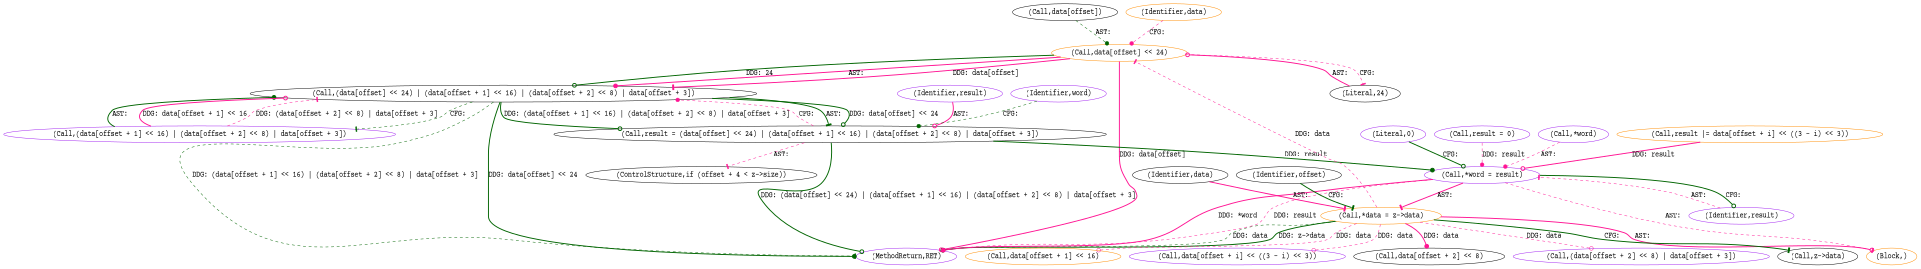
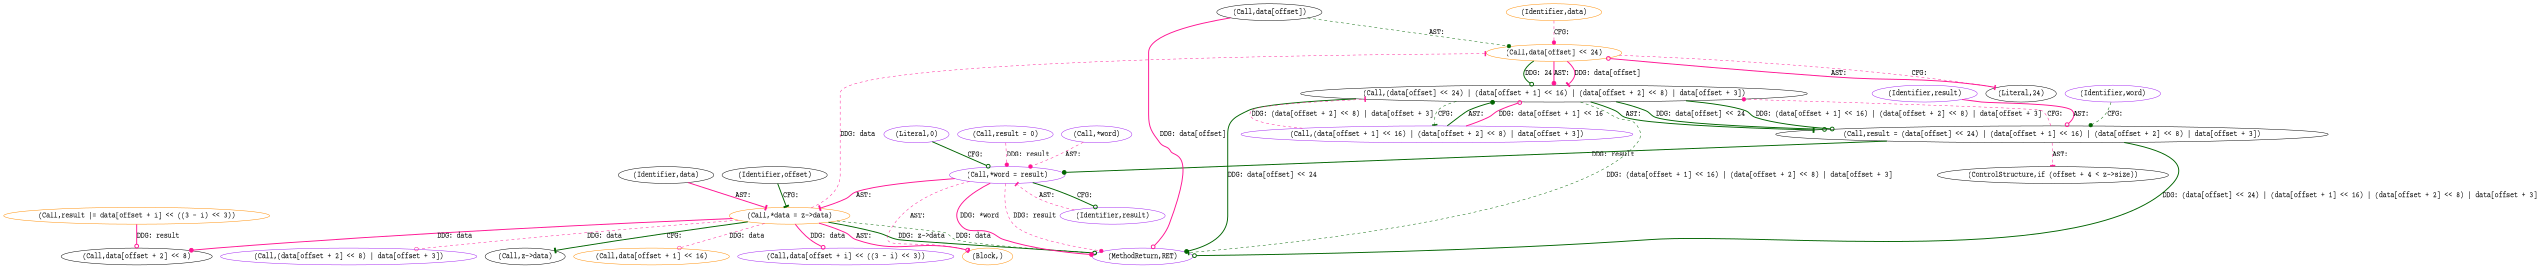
  digraph {
    fontname="Courier Prime"
    node [color=purple fontname="Courier Prime"]
    edge [arrowhead=odot color=deeppink fontname="Courier Prime" style=bold]
    n1 [color=darkorange label="(Call,data[offset] << 24)"]
    n2 [color=black label="(Call,(data[offset] << 24) | (data[offset + 1] << 16) | (data[offset + 2] << 8) | data[offset + 3])"]
    n3 [color=black label="(Literal,24)"]
    n4 [label="(MethodReturn,RET)"]
    n5 [color=black label="(Call,result = (data[offset] << 24) | (data[offset + 1] << 16) | (data[offset + 2] << 8) | data[offset + 3])"]
    n6 [label="(Call,(data[offset + 1] << 16) | (data[offset + 2] << 8) | data[offset + 3])"]
    n7 [color=darkorange label="(Call,*data = z->data)"]
    n8 [color=darkorange label="(Block,)"]
    n9 [label="(Call,(data[offset + 2] << 8) | data[offset + 3])"]
    n10 [color=black label="(Call,z->data)"]
    n11 [color=darkorange label="(Call,data[offset + 1] << 16)"]
    n12 [label="(Call,data[offset + i] << ((3 - i) << 3))"]
    n13 [color=black label="(Call,data[offset + 2] << 8)"]
    n14 [label="(Call,*word = result)"]
    n15 [color=black label="(ControlStructure,if (offset + 4 < z->size))"]
    n16 [label="(Identifier,result)"]
    n17 [color=black label="(Identifier,data)"]
    n18 [color=black label="(Call,data[offset])"]
    n19 [label="(Identifier,result)"]
    n20 [label="(Literal,0)"]
    n21 [color=black label="(Identifier,offset)"]
    n22 [label="(Call,result = 0)"]
    n23 [label="(Identifier,word)"]
    n24 [color=darkorange label="(Identifier,data)"]
    n25 [label="(Call,*word)"]
    n26 [color=darkorange label="(Call,result |= data[offset + i] << ((3 - i) << 3))"]
    n1 -> n2 [arrowhead=dot label="AST: "]
    n1 -> n2 [arrowhead=tee label="DDG: data[offset]"]
    n1 -> n2 [color=darkgreen label="DDG: 24"]
    n1 -> n3 [arrowhead=tee label="CFG: " style=dashed]
-   n1 -> n4 [label="DDG: data[offset]"]
+   n18 -> n4 [label="DDG: data[offset]"]
    n2 -> n4 [arrowhead=dot color=darkgreen label="DDG: data[offset] << 24"]
    n2 -> n4 [arrowhead=tee color=darkgreen label="DDG: (data[offset + 1] << 16) | (data[offset + 2] << 8) | data[offset + 3]" style=dashed]
    n2 -> n5 [arrowhead=tee color=darkgreen label="AST: "]
    n2 -> n5 [color=darkgreen label="DDG: data[offset] << 24"]
    n2 -> n5 [color=darkgreen label="DDG: (data[offset + 1] << 16) | (data[offset + 2] << 8) | data[offset + 3]"]
    n2 -> n6 [arrowhead=tee color=darkgreen label="CFG: " style=dashed]
    n3 -> n1 [label="AST: "]
    n5 -> n2 [arrowhead=dot label="CFG: " style=dashed]
    n5 -> n4 [color=darkgreen label="DDG: (data[offset] << 24) | (data[offset + 1] << 16) | (data[offset + 2] << 8) | data[offset + 3]"]
    n5 -> n14 [arrowhead=dot color=darkgreen label="DDG: result"]
    n5 -> n15 [arrowhead=tee label="AST: " style=dashed]
    n6 -> n2 [arrowhead=dot color=darkgreen label="AST: "]
    n6 -> n2 [label="DDG: data[offset + 1] << 16"]
    n6 -> n2 [arrowhead=tee label="DDG: (data[offset + 2] << 8) | data[offset + 3]" style=dashed]
    n7 -> n1 [arrowhead=tee label="DDG: data" style=dashed]
    n7 -> n4 [color=darkgreen label="DDG: z->data"]
    n7 -> n4 [color=darkgreen label="DDG: data" style=dashed]
    n7 -> n8 [label="AST: "]
    n7 -> n9 [label="DDG: data" style=dashed]
    n7 -> n10 [arrowhead=tee color=darkgreen label="CFG: "]
    n7 -> n11 [label="DDG: data" style=dashed]
-   n7 -> n12 [label="DDG: data" style=dashed]
+   n7 -> n12 [label="DDG: data"]
    n7 -> n13 [arrowhead=dot label="DDG: data"]
    n14 -> n4 [arrowhead=dot label="DDG: *word"]
    n14 -> n4 [arrowhead=dot label="DDG: result" style=dashed]
    n14 -> n7 [arrowhead=tee label="AST: "]
    n14 -> n8 [arrowhead=tee label="AST: " style=dashed]
    n14 -> n16 [color=darkgreen label="CFG: "]
    n16 -> n14 [arrowhead=tee label="AST: " style=dashed]
    n17 -> n7 [arrowhead=tee label="AST: "]
    n18 -> n1 [arrowhead=dot color=darkgreen label="AST: " style=dashed]
    n19 -> n5 [label="AST: "]
    n20 -> n14 [color=darkgreen label="CFG: "]
    n21 -> n7 [arrowhead=tee color=darkgreen label="CFG: "]
    n22 -> n14 [arrowhead=dot label="DDG: result" style=dashed]
    n23 -> n5 [arrowhead=dot color=darkgreen label="CFG: " style=dashed]
    n24 -> n1 [arrowhead=dot label="CFG: " style=dashed]
    n25 -> n14 [arrowhead=dot label="AST: " style=dashed]
-   n26 -> n14 [label="DDG: result"]
+   n26 -> n13 [label="DDG: result"]
  }
